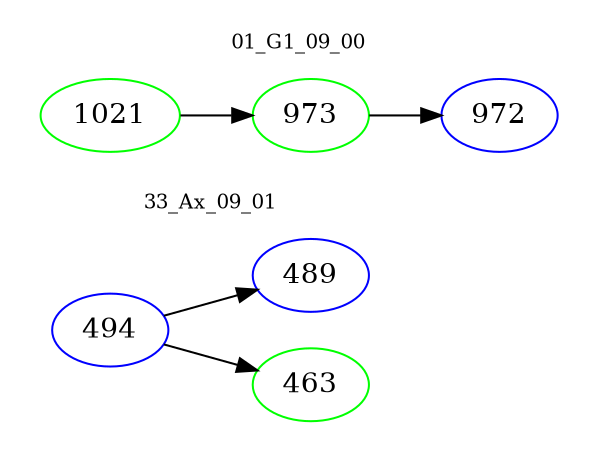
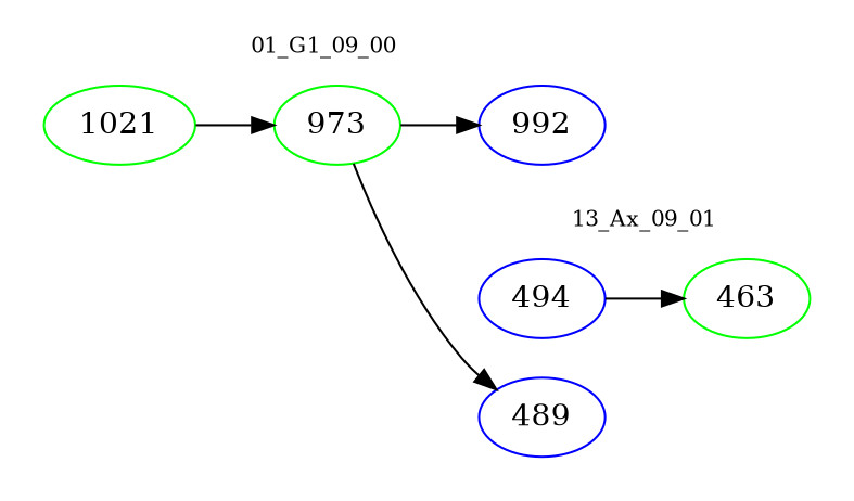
  digraph {
    rankdir=LR
    node [color=blue]
    edge [color=black]
    n1 [label=494]
    n2 [color=green label=463]
    n3 [label=489]
    n4 [color=green label=1021]
    n5 [color=green label=973]
-   n6 [label=972]
+   n6 [label=992]
    subgraph cluster_1 {
      color=white
      fontsize=10
-     label="33_Ax_09_01"
+     label="13_Ax_09_01"
      n1
      n2
      n3
    }
    subgraph cluster_2 {
      color=white
      fontsize=10
      label="01_G1_09_00"
      n4
      n5
      n6
    }
    n1 -> n2
-   n1 -> n3
+   n5 -> n3
    n4 -> n5
    n5 -> n6
  }
